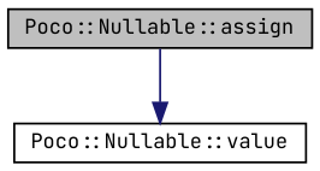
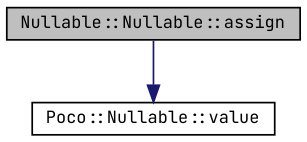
  digraph {
    rankdir=TB
    fontname="JetBrains Mono"
    node [color=black fontname="JetBrains Mono" fontsize=10 shape=record style=filled]
-   n1 [fillcolor=grey75 fontcolor=black height=0.2 label="Poco::Nullable::assign" width=0.4]
+   n1 [fillcolor=grey75 fontcolor=black height=0.2 label="Nullable::Nullable::assign" width=0.4]
    n2 [fillcolor=white height=0.2 label="Poco::Nullable::value" width=0.4]
    n1 -> n2 [color=midnightblue fontname="JetBrains Mono" fontsize=10 labelfontname=Helvetica labelfontsize=10 style=solid]
  }
